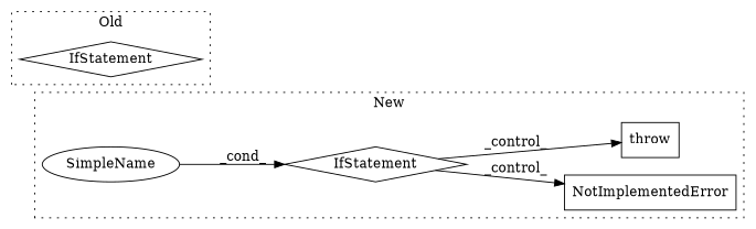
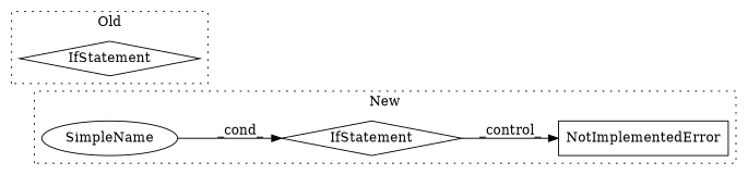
  digraph {
    fontname="DejaVu Serif"
    rankdir=LR
    node [a=25 fontname="DejaVu Serif" shape=box]
    edge [fontname="DejaVu Serif"]
    n1 [a=32 l="20,1" label=NotImplementedError s="15175,15274"]
-   n2 [a=53 l=6 label=throw s=15169]
    n3 [l="10,2" label=IfStatement s="14890,14936" shape=diamond]
    n4 [a=42 label=SimpleName shape=ellipse]
    n5 [l="4,2" label=IfStatement s="14160,14197" shape=diamond]
    subgraph cluster_1 {
      label=New
      style=dotted
      n1
-     n2
      n3
      n4
    }
    subgraph cluster_2 {
      label=Old
      style=dotted
      n5
    }
    n3 -> n1 [label=_control_]
-   n3 -> n2 [label=_control_]
    n4 -> n3 [label=_cond_]
  }
